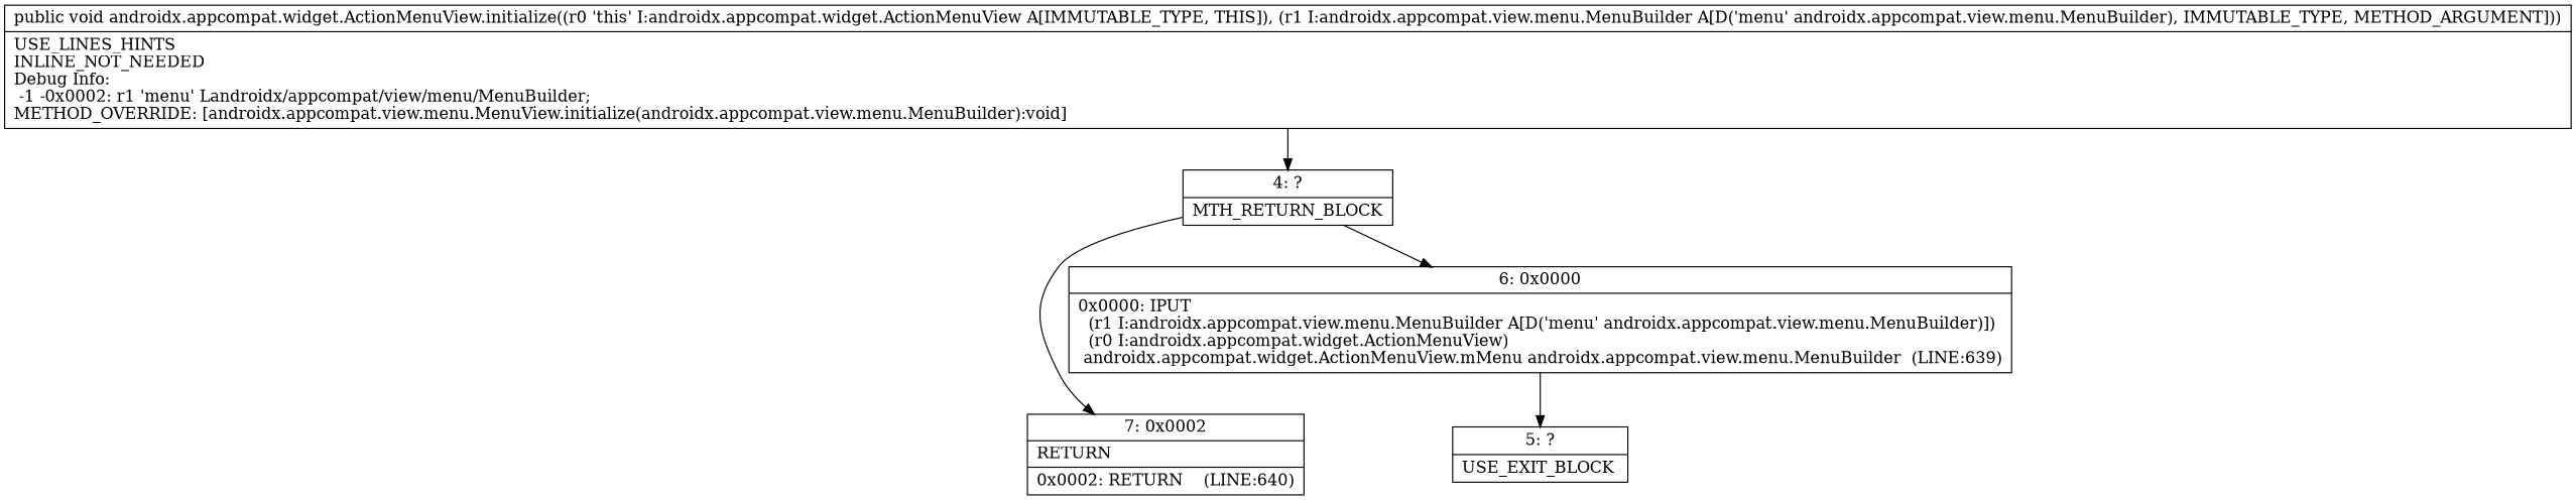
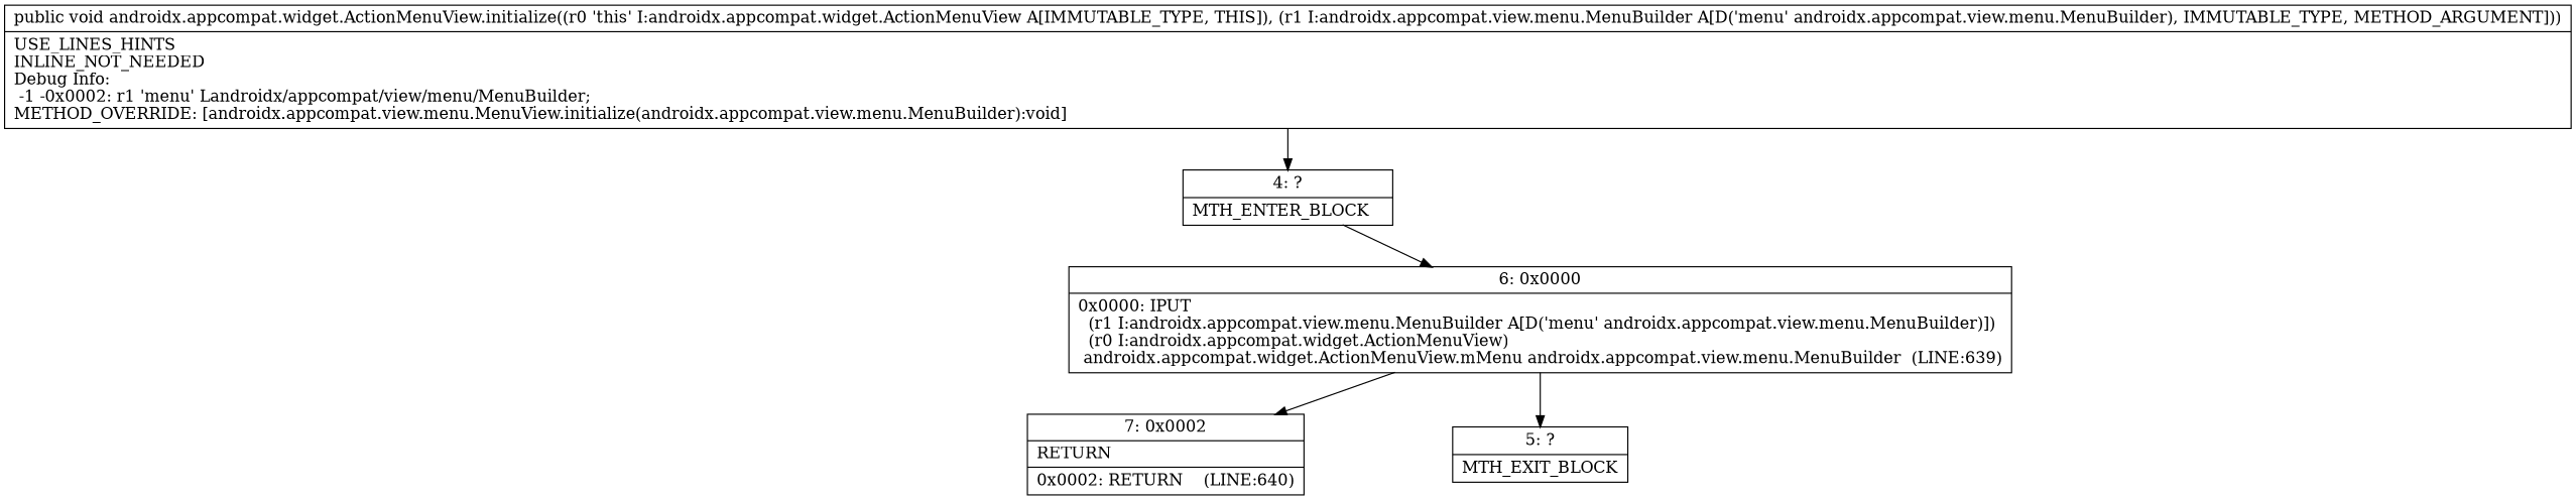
  digraph {
    node [shape=record]
-   n1 [label="{4\:\ ?|MTH_RETURN_BLOCK\l}"]
+   n1 [label="{4\:\ ?|MTH_ENTER_BLOCK\l}"]
    n2 [label="{6\:\ 0x0000|0x0000: IPUT  \l  (r1 I:androidx.appcompat.view.menu.MenuBuilder A[D('menu' androidx.appcompat.view.menu.MenuBuilder)])\l  (r0 I:androidx.appcompat.widget.ActionMenuView)\l androidx.appcompat.widget.ActionMenuView.mMenu androidx.appcompat.view.menu.MenuBuilder  (LINE:639)\l}"]
    n3 [label="{7\:\ 0x0002|RETURN\l|0x0002: RETURN    (LINE:640)\l}"]
-   n4 [label="{5\:\ ?|USE_EXIT_BLOCK\l}"]
+   n4 [label="{5\:\ ?|MTH_EXIT_BLOCK\l}"]
    n5 [label="{public void androidx.appcompat.widget.ActionMenuView.initialize((r0 'this' I:androidx.appcompat.widget.ActionMenuView A[IMMUTABLE_TYPE, THIS]), (r1 I:androidx.appcompat.view.menu.MenuBuilder A[D('menu' androidx.appcompat.view.menu.MenuBuilder), IMMUTABLE_TYPE, METHOD_ARGUMENT]))  | USE_LINES_HINTS\lINLINE_NOT_NEEDED\lDebug Info:\l  \-1 \-0x0002: r1 'menu' Landroidx\/appcompat\/view\/menu\/MenuBuilder;\lMETHOD_OVERRIDE: [androidx.appcompat.view.menu.MenuView.initialize(androidx.appcompat.view.menu.MenuBuilder):void]\l}"]
    n1 -> n2
-   n1 -> n3
+   n2 -> n3
    n2 -> n4
    n5 -> n1
  }
